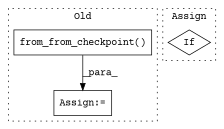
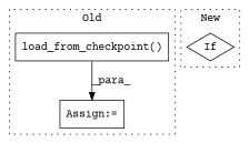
  digraph {
    fontname="Courier Prime"
    node [l=3 shape=box fontname="Courier Prime"]
-   n1 [a=75 l="27,1" label="from_from_checkpoint()" s="1447,1517"]
+   n1 [a=75 l="27,1" label="load_from_checkpoint()" s="1447,1517"]
    n2 [a=68 label="Assign:=" s=1444]
    n3 [a=96 label=If s=2072 shape=diamond]
    subgraph cluster_1 {
      label=Old
      style=dotted
      n1
      n2
    }
    subgraph cluster_2 {
-     label=Assign
+     label=New
      style=dotted
      n3
    }
    n1 -> n2 [label=_para_ fontname="Courier Prime"]
  }
